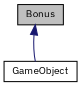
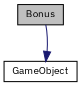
  digraph {
    fontname="IBM Plex Sans"
    node [color=black fontname="IBM Plex Sans" fontsize=10 shape=record style=filled]
    n1 [fillcolor=grey75 fontcolor=black height=0.2 label=Bonus width=0.4]
    n2 [fillcolor=white height=0.2 label=GameObject width=0.4]
-   n1 -> n2 [color=midnightblue dir=back fontname="IBM Plex Sans" fontsize=10 labelfontname=Helvetica labelfontsize=10 style=solid]
+   n2 -> n1 [color=midnightblue dir=back fontname="IBM Plex Sans" fontsize=10 labelfontname=Helvetica labelfontsize=10 style=solid]
  }
